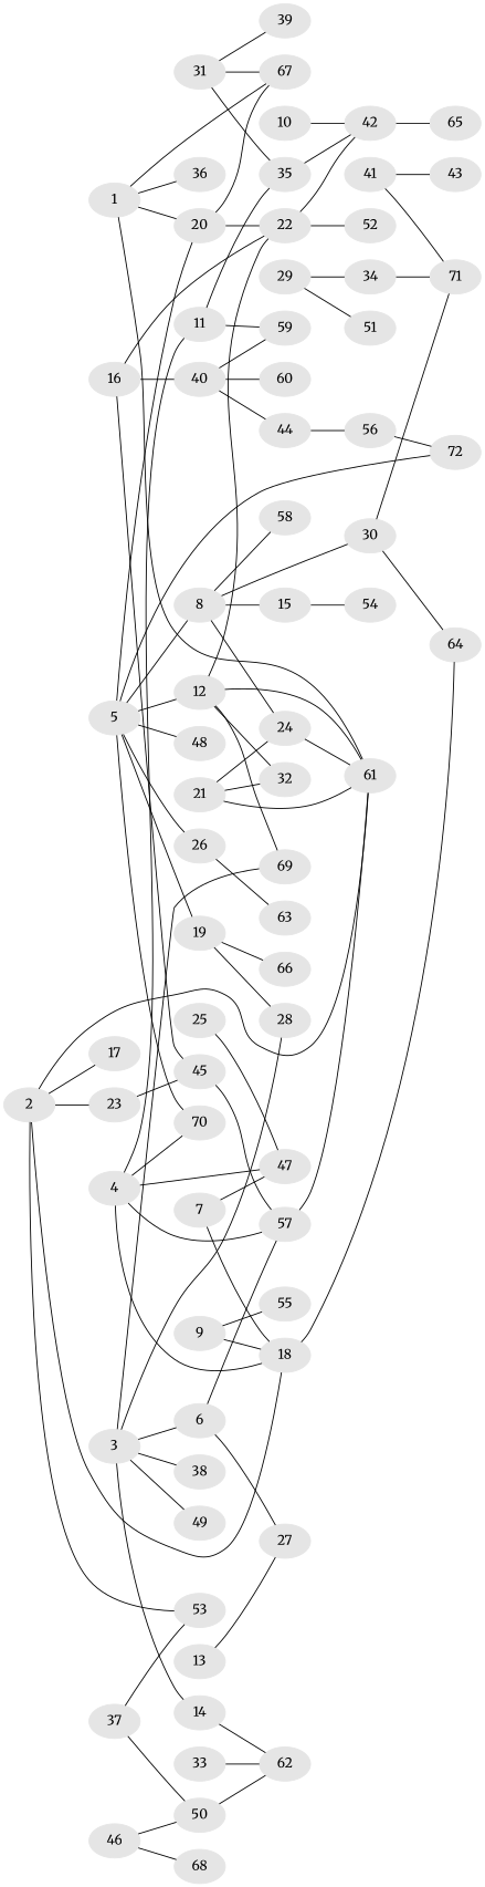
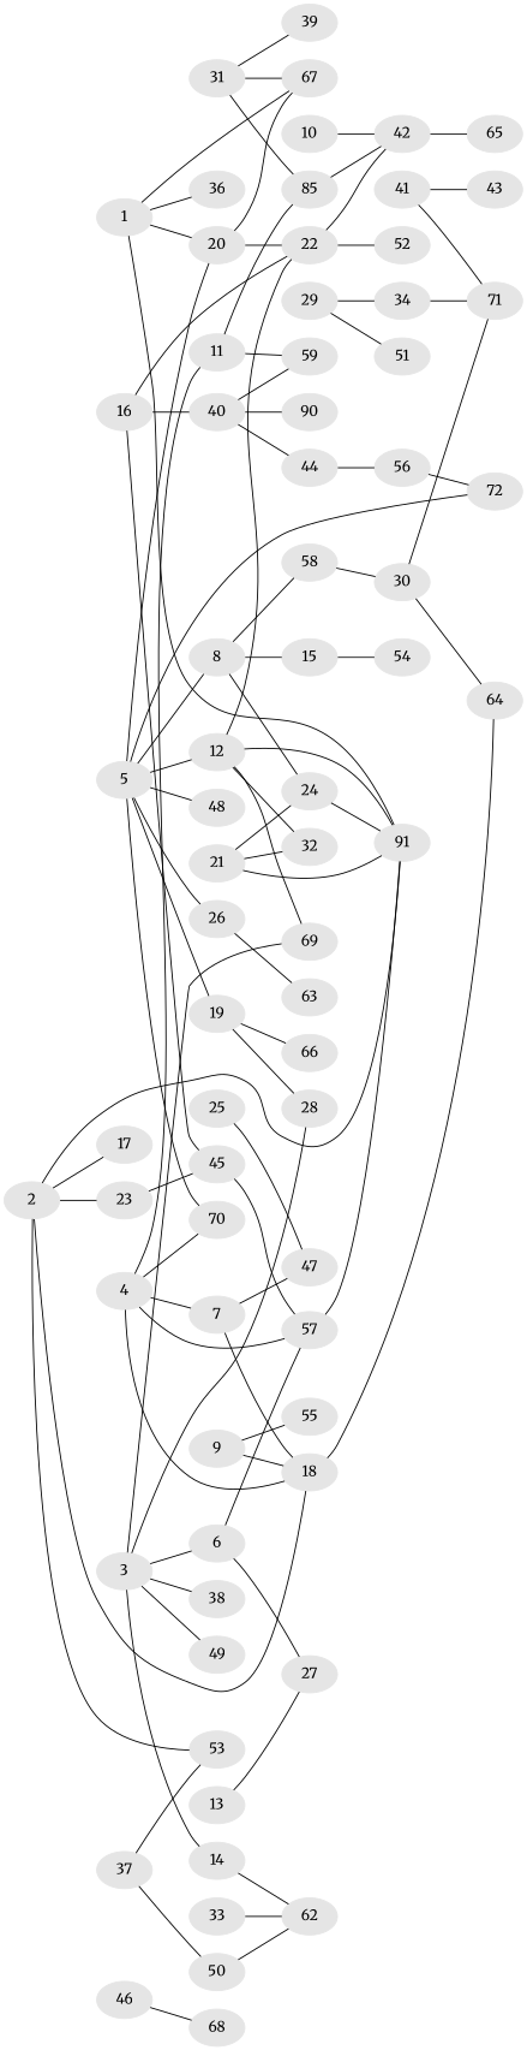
  graph {
    fontname=Merriweather
    rankdir=LR
    node [color=gray90 fontname=Merriweather style=filled]
    edge [fontname=Merriweather weight=1.0]
    1
    20
    36
-   61
+   61 [label=91]
    67
    22
    2
    17
    18
    23
    53
    64
    45
    3
    6
    14
    28
    38
    49
    69
    57
    27
    62
    4
    7
    11
    70
    47
-   35
+   35 [label=85]
    59
    5
    8
    12
    19
    26
    48
    72
    15
    24
    30
    58
    32
    66
    63
    54
    71
    9
    55
    10
    42
    65
    52
    13
    16
    40
    44
-   60
+   60 [label=90]
    21
    25
    29
    34
    51
    31
    39
    33
    37
    50
    56
    41
    43
    46
    68
    1 -- 20
    1 -- 36
    1 -- 61
    1 -- 67
    20 -- 67
    20 -- 22
    22 -- 42
    22 -- 52
    2 -- 61
    2 -- 17
    2 -- 18
    2 -- 23
    2 -- 53
    18 -- 64
    23 -- 45
    45 -- 57
    3 -- 6
    3 -- 14
    3 -- 28
    3 -- 38
    3 -- 49
    3 -- 69
    6 -- 57
    6 -- 27
    14 -- 62
    57 -- 61
    4 -- 18
    4 -- 57
-   4 -- 47
+   4 -- 7
    4 -- 11
    4 -- 70
    7 -- 18
    7 -- 47
    11 -- 35 [weight=2.0]
    11 -- 59
    35 -- 42
    5 -- 20
    5 -- 70
    5 -- 8
    5 -- 12
    5 -- 19
    5 -- 26
    5 -- 48
    5 -- 72
    8 -- 15
    8 -- 24
-   8 -- 30
+   58 -- 30
    8 -- 58
    12 -- 61
    12 -- 22
    12 -- 69
    12 -- 32
    19 -- 28
    19 -- 66
    26 -- 63
    15 -- 54
    24 -- 61
    30 -- 64
    30 -- 71
    9 -- 18
    9 -- 55
    10 -- 42
    42 -- 65
    13 -- 27
    16 -- 22
    16 -- 45
    16 -- 40
    40 -- 59
    40 -- 44
    40 -- 60
    44 -- 56
    21 -- 61
    21 -- 24
    21 -- 32
    25 -- 47
    29 -- 34
    29 -- 51
    34 -- 71
    31 -- 67
    31 -- 35
    31 -- 39
    33 -- 62
    37 -- 53
    37 -- 50
    50 -- 62
    56 -- 72
    41 -- 71
    41 -- 43
-   46 -- 50
    46 -- 68
  }
